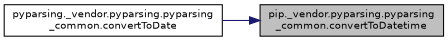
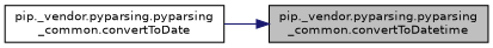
  digraph {
    rankdir=RL
    node [color=black fontname=Helvetica fontsize=10 shape=record style=filled]
    n1 [fillcolor=grey75 fontcolor=black height=0.2 label="pip._vendor.pyparsing.pyparsing\l_common.convertToDatetime" width=0.4]
-   n2 [fillcolor=white height=0.2 label="pyparsing._vendor.pyparsing.pyparsing\l_common.convertToDate" width=0.4]
+   n2 [fillcolor=white height=0.2 label="pip._vendor.pyparsing.pyparsing\l_common.convertToDate" width=0.4]
    n1 -> n2 [color=midnightblue dir=back fontname=Helvetica fontsize=10 labelfontname=Helvetica labelfontsize=10 style=solid]
  }
